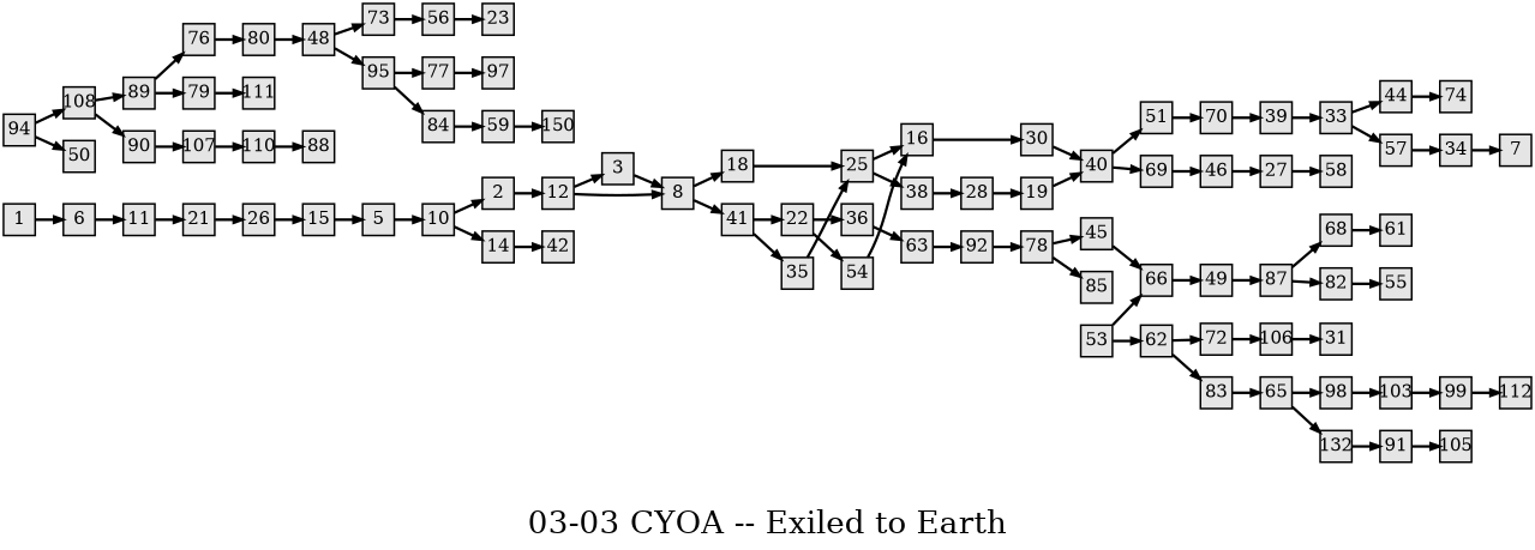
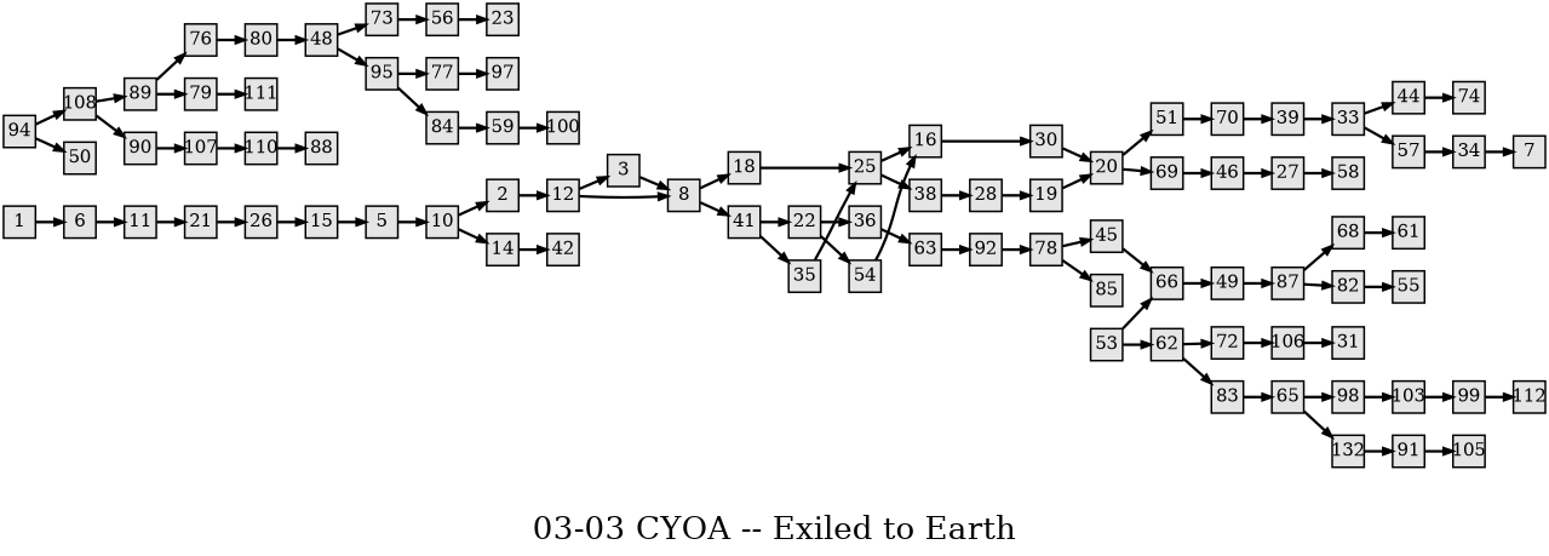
  digraph {
    fontsize=36
    label="03-03 CYOA -- Exiled to Earth"
    nodesep=0.35
    ordering=out
    rankdir=LR
    ranksep=0.45
    node [fillcolor=grey90 fixedsize=true fontsize=20 labelfloat=true margin="0,0" penwidth=2 regular=true shape=rect style=filled]
    edge [fontsize=12 labelfloat=true penwidth=3]
    1
    6
    11
    21
    2
    12
    3
    8
    18
    41
    25
    22
    35
    5
    10
    14
    42
    26
    16
    38
    36
    54
    15
    30
-   40
+   40 [label=20]
    51
    69
    28
    19
    70
    46
    63
    92
    27
    58
    33
    44
    n38 [label=57]
    74
    34
    7
    78
    39
    45
    66
    53
    62
    49
    72
    83
    48
    73
    95
    56
    77
    84
    23
    97
    59
    87
    68
    82
    61
    55
    106
    65
-   100 [label=150]
+   100
    31
    98
    n70 [label=132]
    85
    103
    91
    99
    105
    76
    80
    94
    108
    50
    79
    111
    89
    90
    107
    110
    88
    112
    1 -> 6
    6 -> 11
    11 -> 21
    21 -> 26
    2 -> 12
    12 -> 3
    12 -> 8
    3 -> 8
    8 -> 18
    8 -> 41
    18 -> 25
    41 -> 22
    41 -> 35
    25 -> 16
    25 -> 38
    22 -> 36
    22 -> 54
    35 -> 25
    5 -> 10
    10 -> 2
    10 -> 14
    14 -> 42
    26 -> 15
    16 -> 30
    38 -> 28
    36 -> 63
    54 -> 16
    15 -> 5
    30 -> 40
    40 -> 51
    40 -> 69
    51 -> 70
    69 -> 46
    28 -> 19
    19 -> 40
    70 -> 39
    46 -> 27
    63 -> 92
    92 -> 78
    27 -> 58
    33 -> 44
    33 -> n38
    44 -> 74
    n38 -> 34
    34 -> 7
    78 -> 45
    78 -> 85
    39 -> 33
    45 -> 66
    66 -> 49
    53 -> 66
    53 -> 62
    62 -> 72
    62 -> 83
    49 -> 87
    72 -> 106
    83 -> 65
    48 -> 73
    48 -> 95
    73 -> 56
    95 -> 77
    95 -> 84
    56 -> 23
    77 -> 97
    84 -> 59
    59 -> 100
    87 -> 68
    87 -> 82
    68 -> 61
    82 -> 55
    106 -> 31
    65 -> 98
    65 -> n70
    98 -> 103
    n70 -> 91
    103 -> 99
    91 -> 105
    99 -> 112
    76 -> 80
    80 -> 48
    94 -> 108
    94 -> 50
    108 -> 89
    108 -> 90
    79 -> 111
    89 -> 76
    89 -> 79
    90 -> 107
    107 -> 110
    110 -> 88
  }
